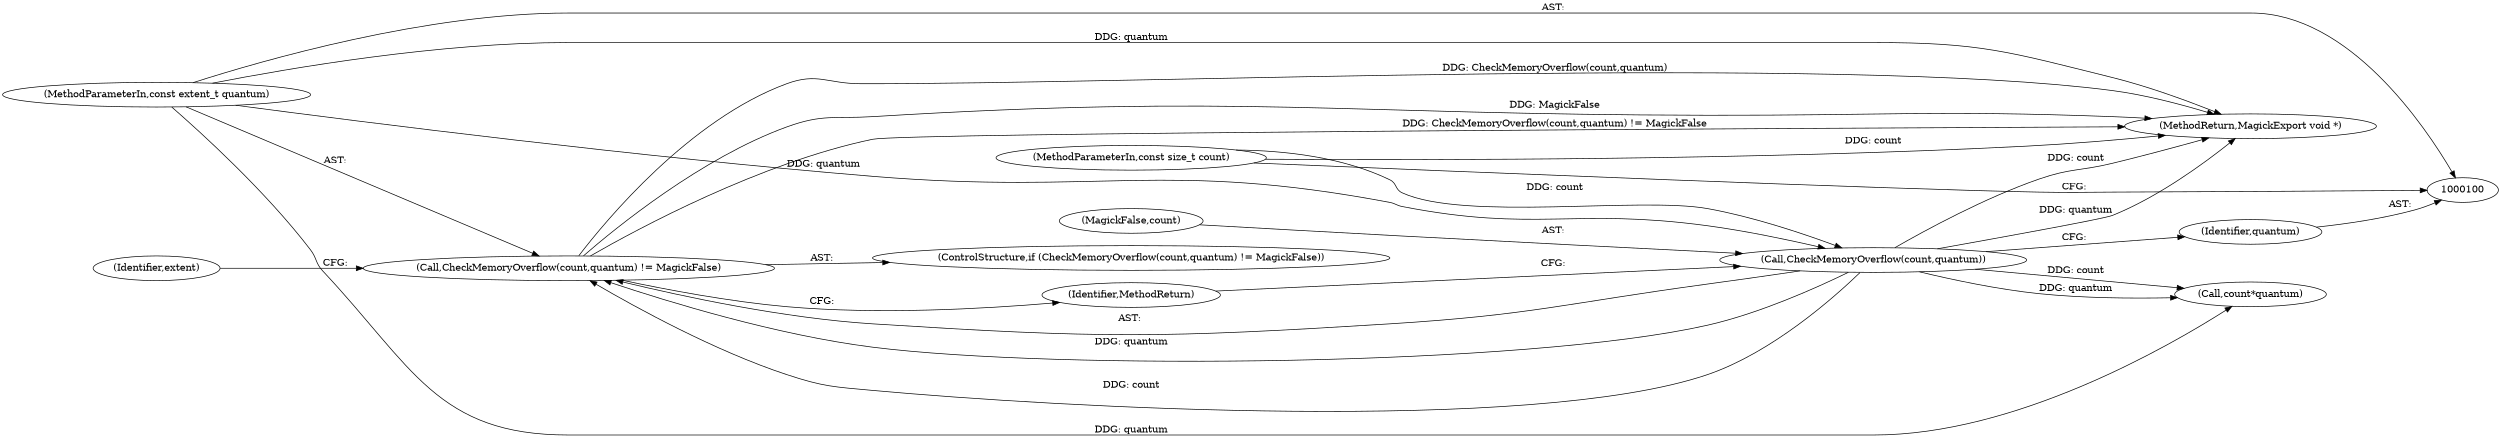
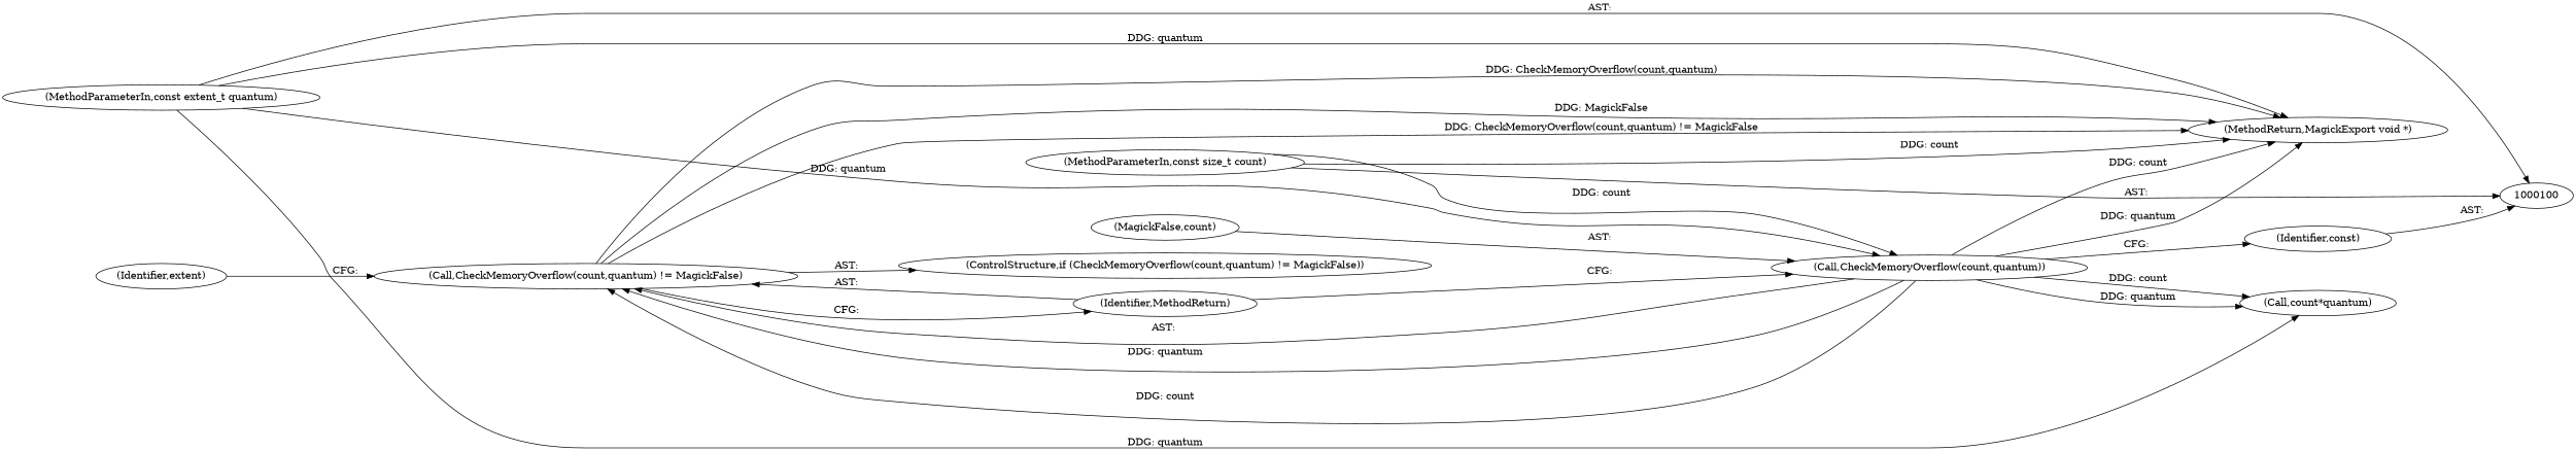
  digraph {
    rankdir=LR
    n1 [label="(Call,CheckMemoryOverflow(count,quantum) != MagickFalse)"]
    n2 [label="(ControlStructure,if (CheckMemoryOverflow(count,quantum) != MagickFalse))"]
    n3 [label="(MethodReturn,MagickExport void *)"]
    n4 [label="(Identifier,MethodReturn)"]
    n5 [label="(Call,CheckMemoryOverflow(count,quantum))"]
    n6 [label="(Call,count*quantum)"]
-   n7 [label="(Identifier,quantum)"]
+   n7 [label="(Identifier,const)"]
    1000100
    n9 [label="(MethodParameterIn,const size_t count)"]
    n10 [label="(MethodParameterIn,const extent_t quantum)"]
    n11 [label="(MagickFalse,count)"]
    n12 [label="(Identifier,extent)"]
    n1 -> n2 [label="AST: "]
    n1 -> n3 [label="DDG: CheckMemoryOverflow(count,quantum)"]
    n1 -> n3 [label="DDG: MagickFalse"]
    n1 -> n3 [label="DDG: CheckMemoryOverflow(count,quantum) != MagickFalse"]
    n1 -> n4 [label="CFG: "]
-   n10 -> n1 [label="AST: "]
+   n4 -> n1 [label="AST: "]
    n4 -> n5 [label="CFG: "]
    n5 -> n1 [label="AST: "]
    n5 -> n1 [label="DDG: count"]
    n5 -> n1 [label="DDG: quantum"]
    n5 -> n3 [label="DDG: count"]
    n5 -> n3 [label="DDG: quantum"]
    n5 -> n6 [label="DDG: count"]
    n5 -> n6 [label="DDG: quantum"]
    n5 -> n7 [label="CFG: "]
    n7 -> 1000100 [label="AST: "]
    n9 -> n3 [label="DDG: count"]
    n9 -> n5 [label="DDG: count"]
-   n9 -> 1000100 [label="CFG: "]
+   n9 -> 1000100 [label="AST: "]
    n10 -> n3 [label="DDG: quantum"]
    n10 -> n5 [label="DDG: quantum"]
    n10 -> n6 [label="DDG: quantum"]
    n10 -> 1000100 [label="AST: "]
    n11 -> n5 [label="AST: "]
    n12 -> n1 [label="CFG: "]
  }
